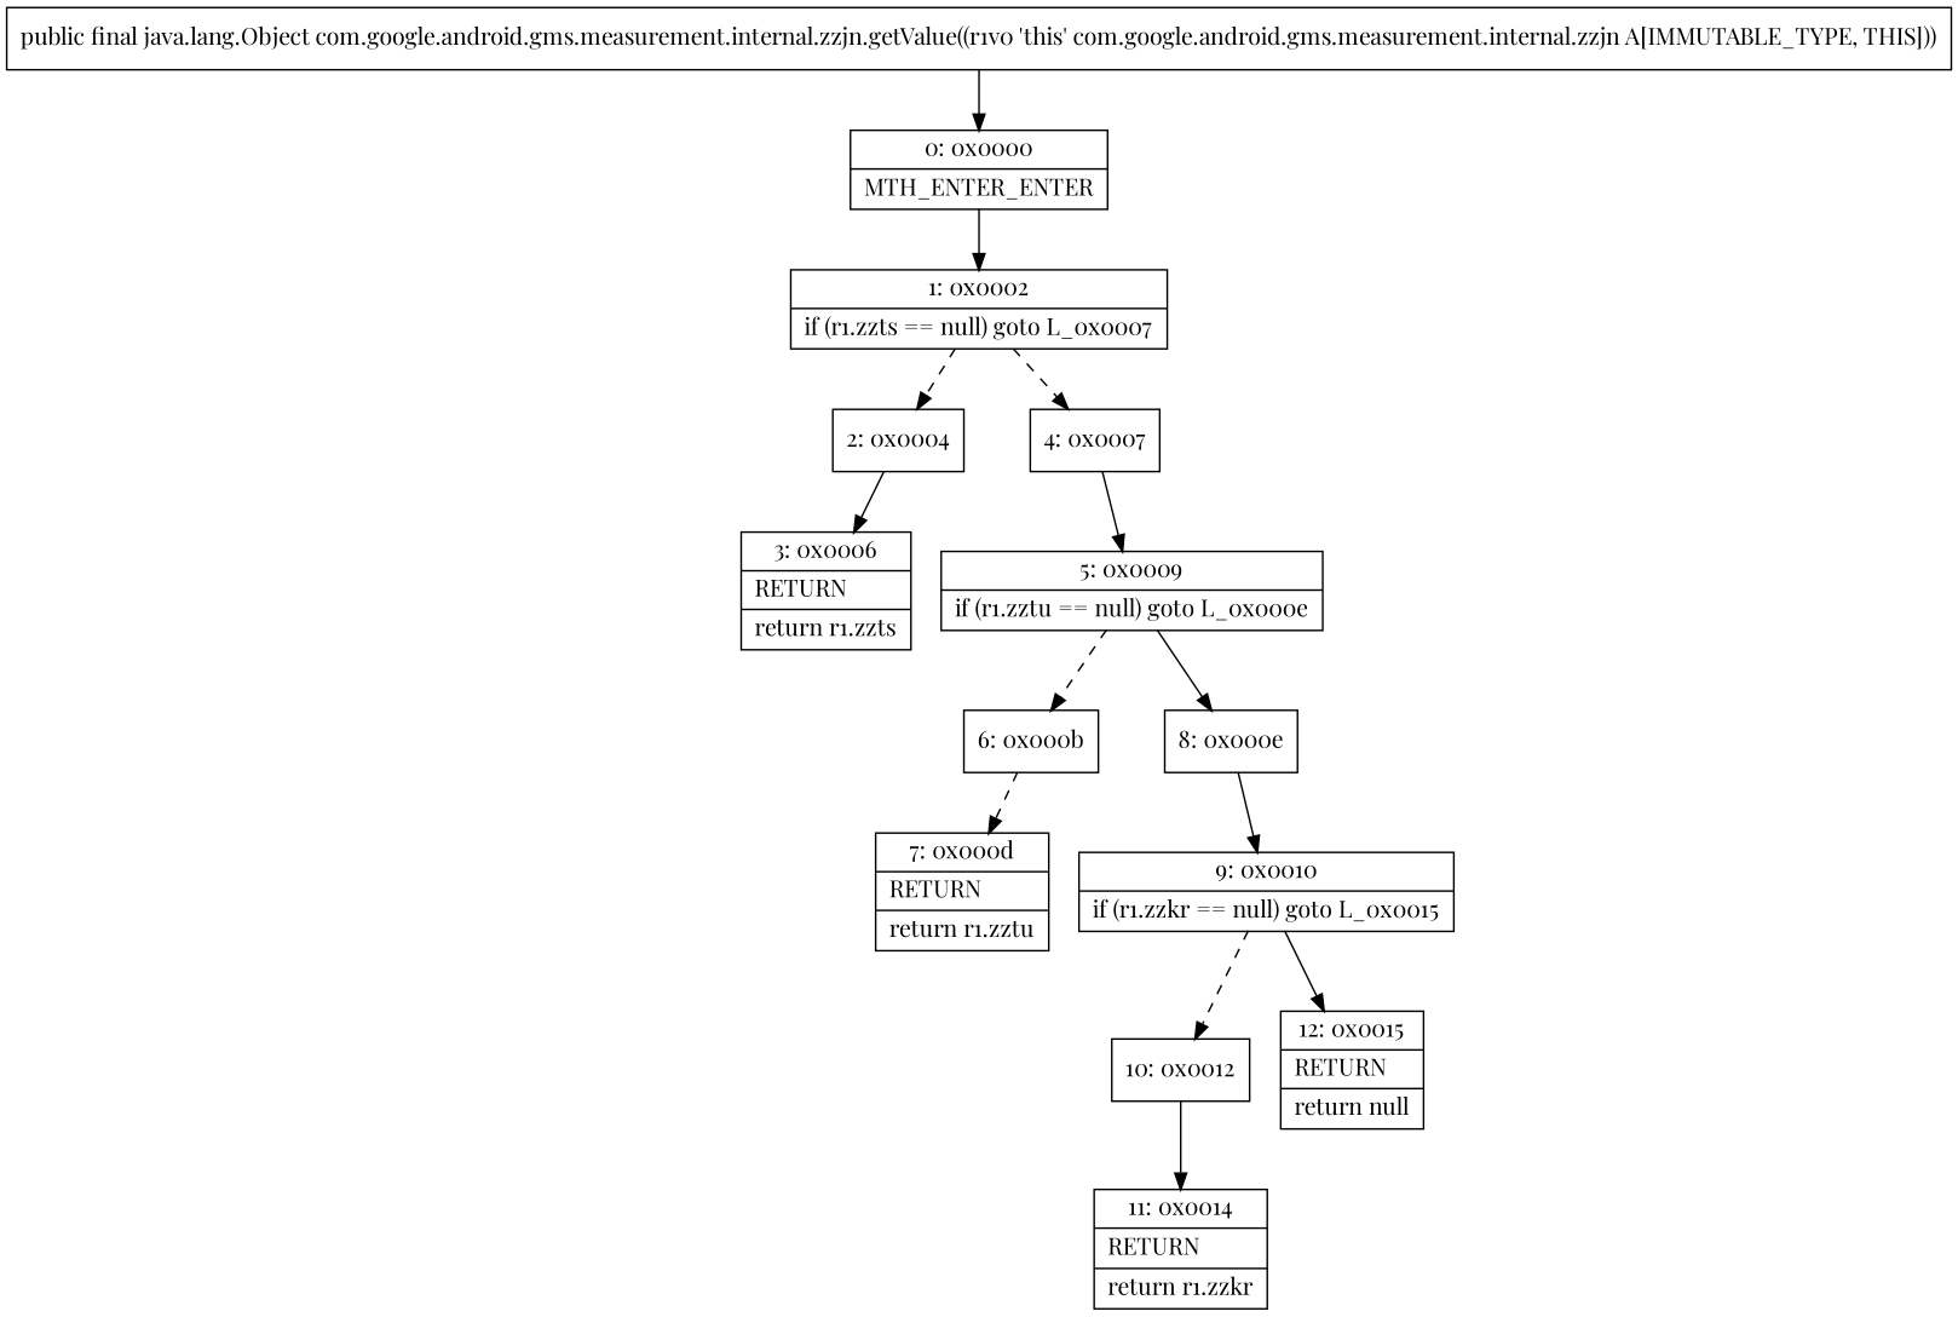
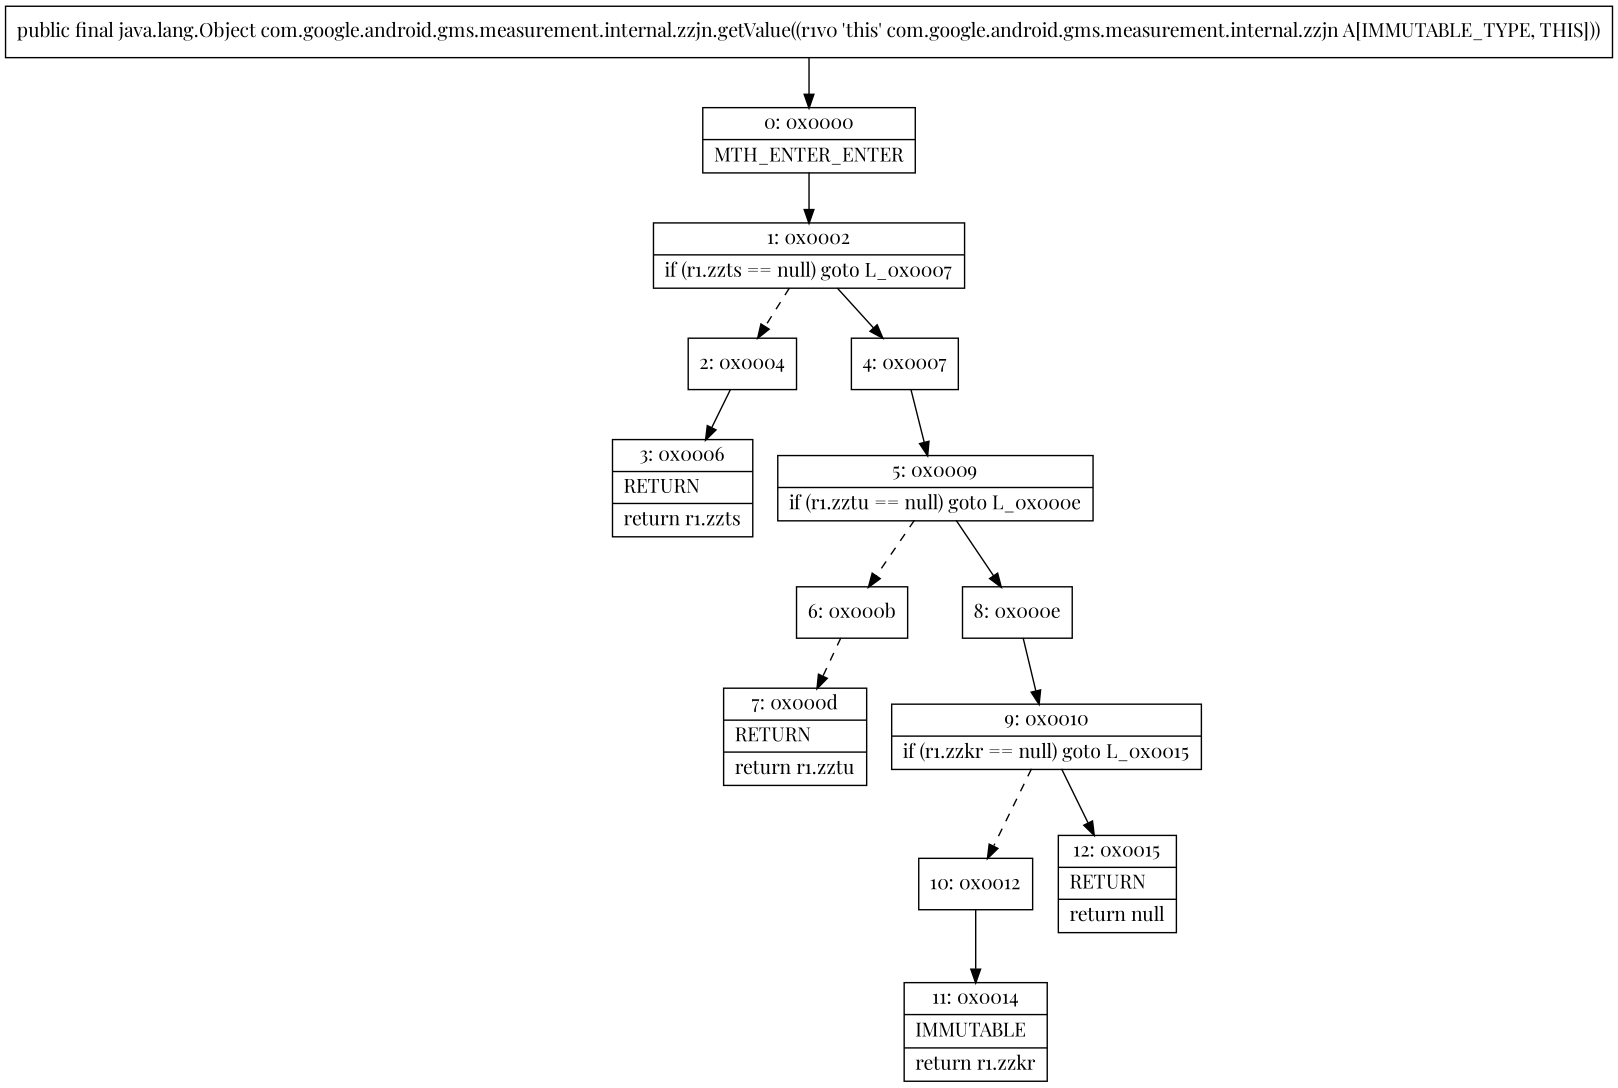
  digraph {
    fontname="Playfair Display"
    node [fontname="Playfair Display" shape=record]
    edge [fontname="Playfair Display"]
    n1 [label="{0\:\ 0x0000|MTH_ENTER_ENTER\l}"]
    n2 [label="{1\:\ 0x0002|if (r1.zzts == null) goto L_0x0007\l}"]
    n3 [label="{2\:\ 0x0004}"]
    n4 [label="{4\:\ 0x0007}"]
    n5 [label="{3\:\ 0x0006|RETURN\l|return r1.zzts\l}"]
    n6 [label="{5\:\ 0x0009|if (r1.zztu == null) goto L_0x000e\l}"]
    n7 [label="{6\:\ 0x000b}"]
    n8 [label="{8\:\ 0x000e}"]
    n9 [label="{7\:\ 0x000d|RETURN\l|return r1.zztu\l}"]
    n10 [label="{9\:\ 0x0010|if (r1.zzkr == null) goto L_0x0015\l}"]
    n11 [label="{10\:\ 0x0012}"]
    n12 [label="{12\:\ 0x0015|RETURN\l|return null\l}"]
-   n13 [label="{11\:\ 0x0014|RETURN\l|return r1.zzkr\l}"]
+   n13 [label="{11\:\ 0x0014|IMMUTABLE\l|return r1.zzkr\l}"]
    n14 [label="{public final java.lang.Object com.google.android.gms.measurement.internal.zzjn.getValue((r1v0 'this' com.google.android.gms.measurement.internal.zzjn A[IMMUTABLE_TYPE, THIS])) }"]
    n1 -> n2
    n2 -> n3 [style=dashed]
-   n2 -> n4 [style=dashed]
+   n2 -> n4
    n3 -> n5
    n4 -> n6
    n6 -> n7 [style=dashed]
    n6 -> n8
    n7 -> n9 [style=dashed]
    n8 -> n10
    n10 -> n11 [style=dashed]
    n10 -> n12
    n11 -> n13
    n14 -> n1
  }
